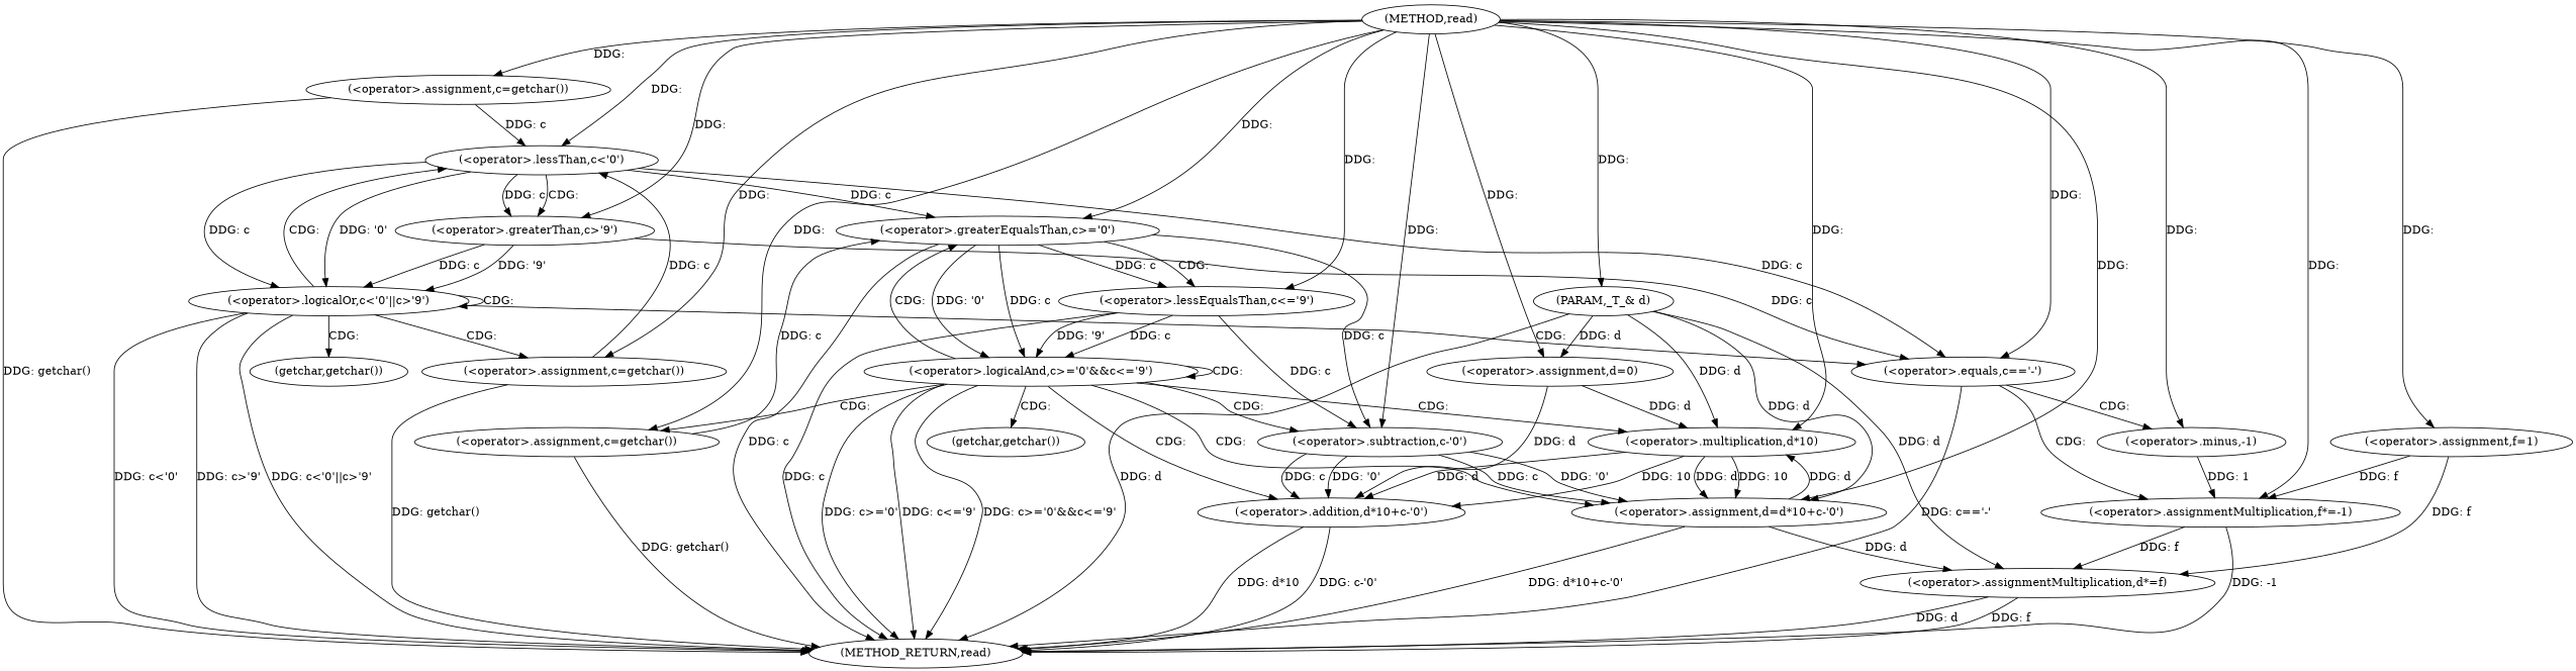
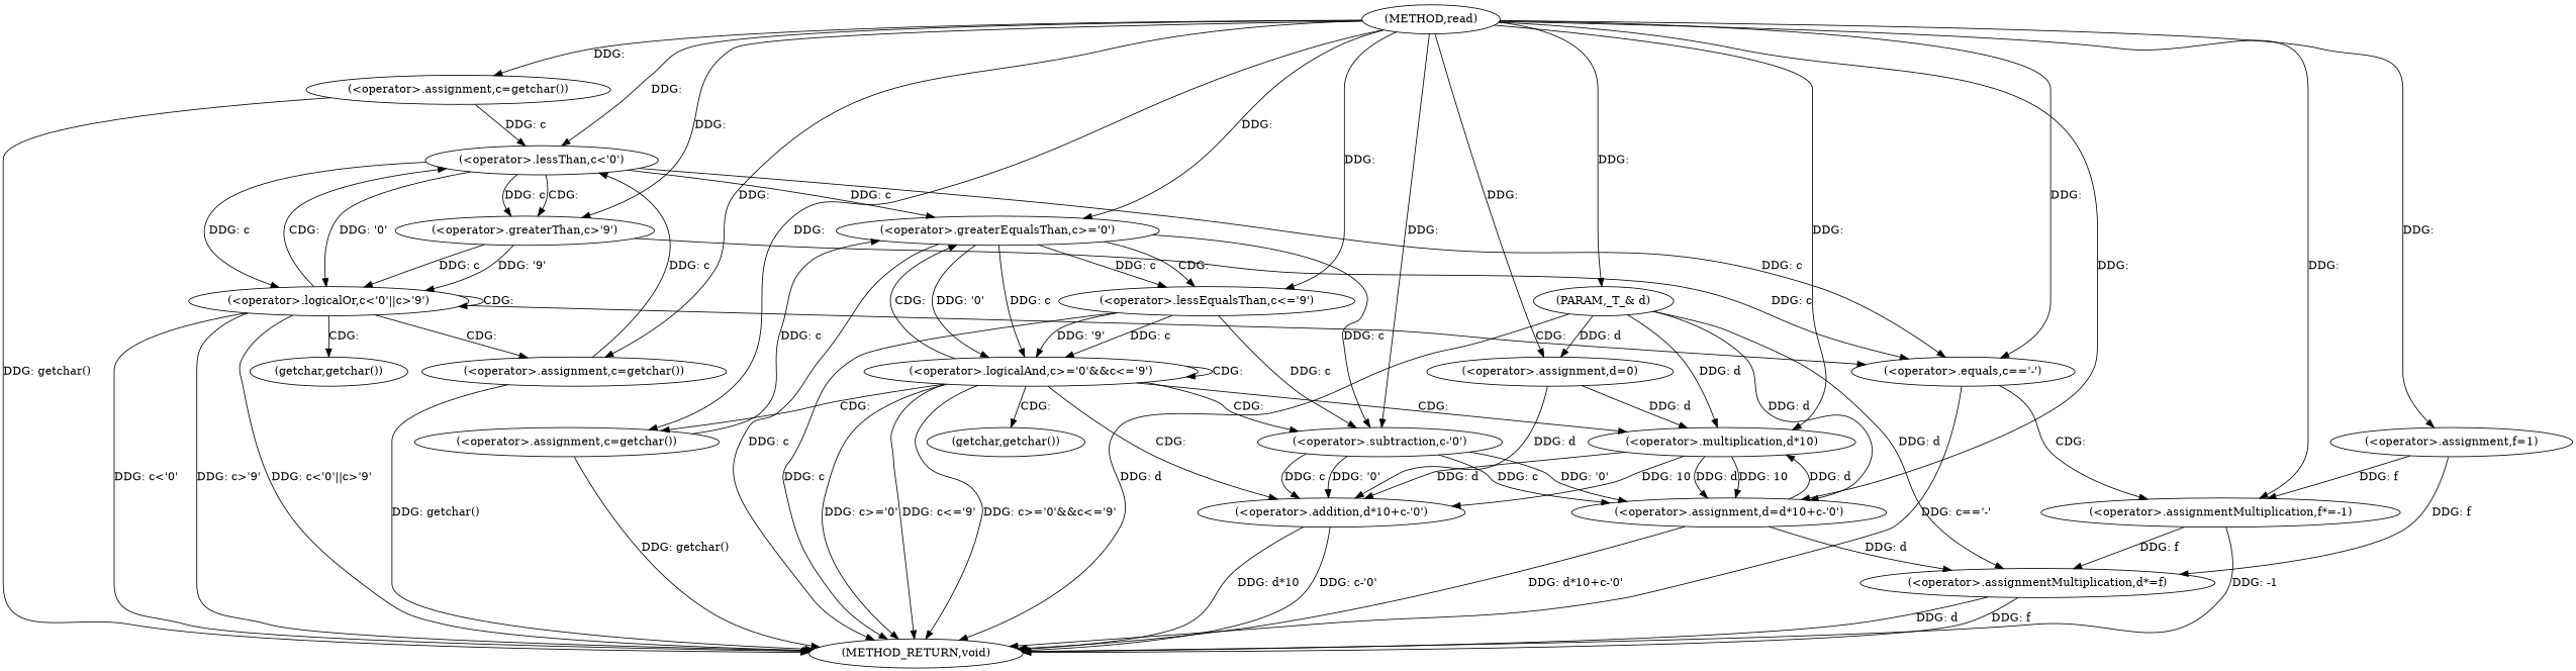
  digraph {
    n1 [label="(METHOD,read)"]
    n2 [label="(PARAM,_T_& d)"]
    n3 [label="(<operator>.assignment,d=0)"]
    n4 [label="(<operator>.assignment,f=1)"]
    n5 [label="(<operator>.assignment,c=getchar())"]
    n6 [label="(<operator>.assignment,c=getchar())"]
    n7 [label="(<operator>.assignment,c=getchar())"]
    n8 [label="(<operator>.assignment,d=d*10+c-'0')"]
    n9 [label="(<operator>.equals,c=='-')"]
    n10 [label="(<operator>.assignmentMultiplication,f*=-1)"]
    n11 [label="(<operator>.lessThan,c<'0')"]
    n12 [label="(<operator>.greaterThan,c>'9')"]
    n13 [label="(<operator>.greaterEqualsThan,c>='0')"]
    n14 [label="(<operator>.lessEqualsThan,c<='9')"]
-   n15 [label="(<operator>.minus,-1)"]
    n16 [label="(<operator>.multiplication,d*10)"]
    n17 [label="(<operator>.subtraction,c-'0')"]
    n18 [label="(<operator>.assignmentMultiplication,d*=f)"]
-   n19 [label="(METHOD_RETURN,read)"]
+   n19 [label="(METHOD_RETURN,void)"]
    n20 [label="(<operator>.addition,d*10+c-'0')"]
    n21 [label="(<operator>.logicalOr,c<'0'||c>'9')"]
    n22 [label="(<operator>.logicalAnd,c>='0'&&c<='9')"]
    n23 [label="(getchar,getchar())"]
    n24 [label="(getchar,getchar())"]
    n1 -> n2 [label="DDG: "]
    n1 -> n3 [label="DDG: "]
    n1 -> n4 [label="DDG: "]
    n1 -> n5 [label="DDG: "]
    n1 -> n6 [label="DDG: "]
    n1 -> n7 [label="DDG: "]
    n1 -> n8 [label="DDG: "]
    n1 -> n9 [label="DDG: "]
    n1 -> n10 [label="DDG: "]
    n1 -> n11 [label="DDG: "]
    n1 -> n12 [label="DDG: "]
    n1 -> n13 [label="DDG: "]
    n1 -> n14 [label="DDG: "]
-   n1 -> n15 [label="DDG: "]
    n1 -> n16 [label="DDG: "]
    n1 -> n17 [label="DDG: "]
    n2 -> n3 [label="DDG: d"]
    n2 -> n8 [label="DDG: d"]
    n2 -> n16 [label="DDG: d"]
    n2 -> n18 [label="DDG: d"]
    n2 -> n19 [label="DDG: d"]
    n3 -> n16 [label="DDG: d"]
    n3 -> n20 [label="DDG: d"]
    n4 -> n10 [label="DDG: f"]
    n4 -> n18 [label="DDG: f"]
    n5 -> n11 [label="DDG: c"]
    n5 -> n19 [label="DDG: getchar()"]
    n6 -> n11 [label="DDG: c"]
    n6 -> n19 [label="DDG: getchar()"]
    n7 -> n13 [label="DDG: c"]
    n7 -> n19 [label="DDG: getchar()"]
    n8 -> n16 [label="DDG: d"]
    n8 -> n18 [label="DDG: d"]
    n8 -> n19 [label="DDG: d*10+c-'0'"]
    n9 -> n10 [label="CDG: "]
-   n9 -> n15 [label="CDG: "]
    n9 -> n19 [label="DDG: c=='-'"]
    n10 -> n18 [label="DDG: f"]
    n10 -> n19 [label="DDG: -1"]
    n11 -> n9 [label="DDG: c"]
    n11 -> n12 [label="DDG: c"]
    n11 -> n12 [label="CDG: "]
    n11 -> n13 [label="DDG: c"]
    n11 -> n21 [label="DDG: '0'"]
    n11 -> n21 [label="DDG: c"]
    n12 -> n9 [label="DDG: c"]
    n12 -> n21 [label="DDG: c"]
    n12 -> n21 [label="DDG: '9'"]
    n13 -> n14 [label="DDG: c"]
    n13 -> n14 [label="CDG: "]
    n13 -> n17 [label="DDG: c"]
    n13 -> n19 [label="DDG: c"]
    n13 -> n22 [label="DDG: '0'"]
    n13 -> n22 [label="DDG: c"]
    n14 -> n17 [label="DDG: c"]
    n14 -> n19 [label="DDG: c"]
    n14 -> n22 [label="DDG: c"]
    n14 -> n22 [label="DDG: '9'"]
-   n15 -> n10 [label="DDG: 1"]
    n16 -> n8 [label="DDG: d"]
    n16 -> n8 [label="DDG: 10"]
    n16 -> n20 [label="DDG: d"]
    n16 -> n20 [label="DDG: 10"]
    n17 -> n8 [label="DDG: '0'"]
    n17 -> n8 [label="DDG: c"]
    n17 -> n20 [label="DDG: '0'"]
    n17 -> n20 [label="DDG: c"]
    n18 -> n19 [label="DDG: d"]
    n18 -> n19 [label="DDG: f"]
    n20 -> n19 [label="DDG: d*10"]
    n20 -> n19 [label="DDG: c-'0'"]
    n21 -> n6 [label="CDG: "]
    n21 -> n9 [label="CDG: "]
    n21 -> n11 [label="CDG: "]
    n21 -> n19 [label="DDG: c<'0'"]
    n21 -> n19 [label="DDG: c>'9'"]
    n21 -> n19 [label="DDG: c<'0'||c>'9'"]
    n21 -> n21 [label="CDG: "]
    n21 -> n23 [label="CDG: "]
    n22 -> n7 [label="CDG: "]
-   n22 -> n8 [label="CDG: "]
    n22 -> n13 [label="CDG: "]
    n22 -> n16 [label="CDG: "]
    n22 -> n17 [label="CDG: "]
    n22 -> n19 [label="DDG: c>='0'"]
    n22 -> n19 [label="DDG: c<='9'"]
    n22 -> n19 [label="DDG: c>='0'&&c<='9'"]
    n22 -> n20 [label="CDG: "]
    n22 -> n22 [label="CDG: "]
    n22 -> n24 [label="CDG: "]
  }
